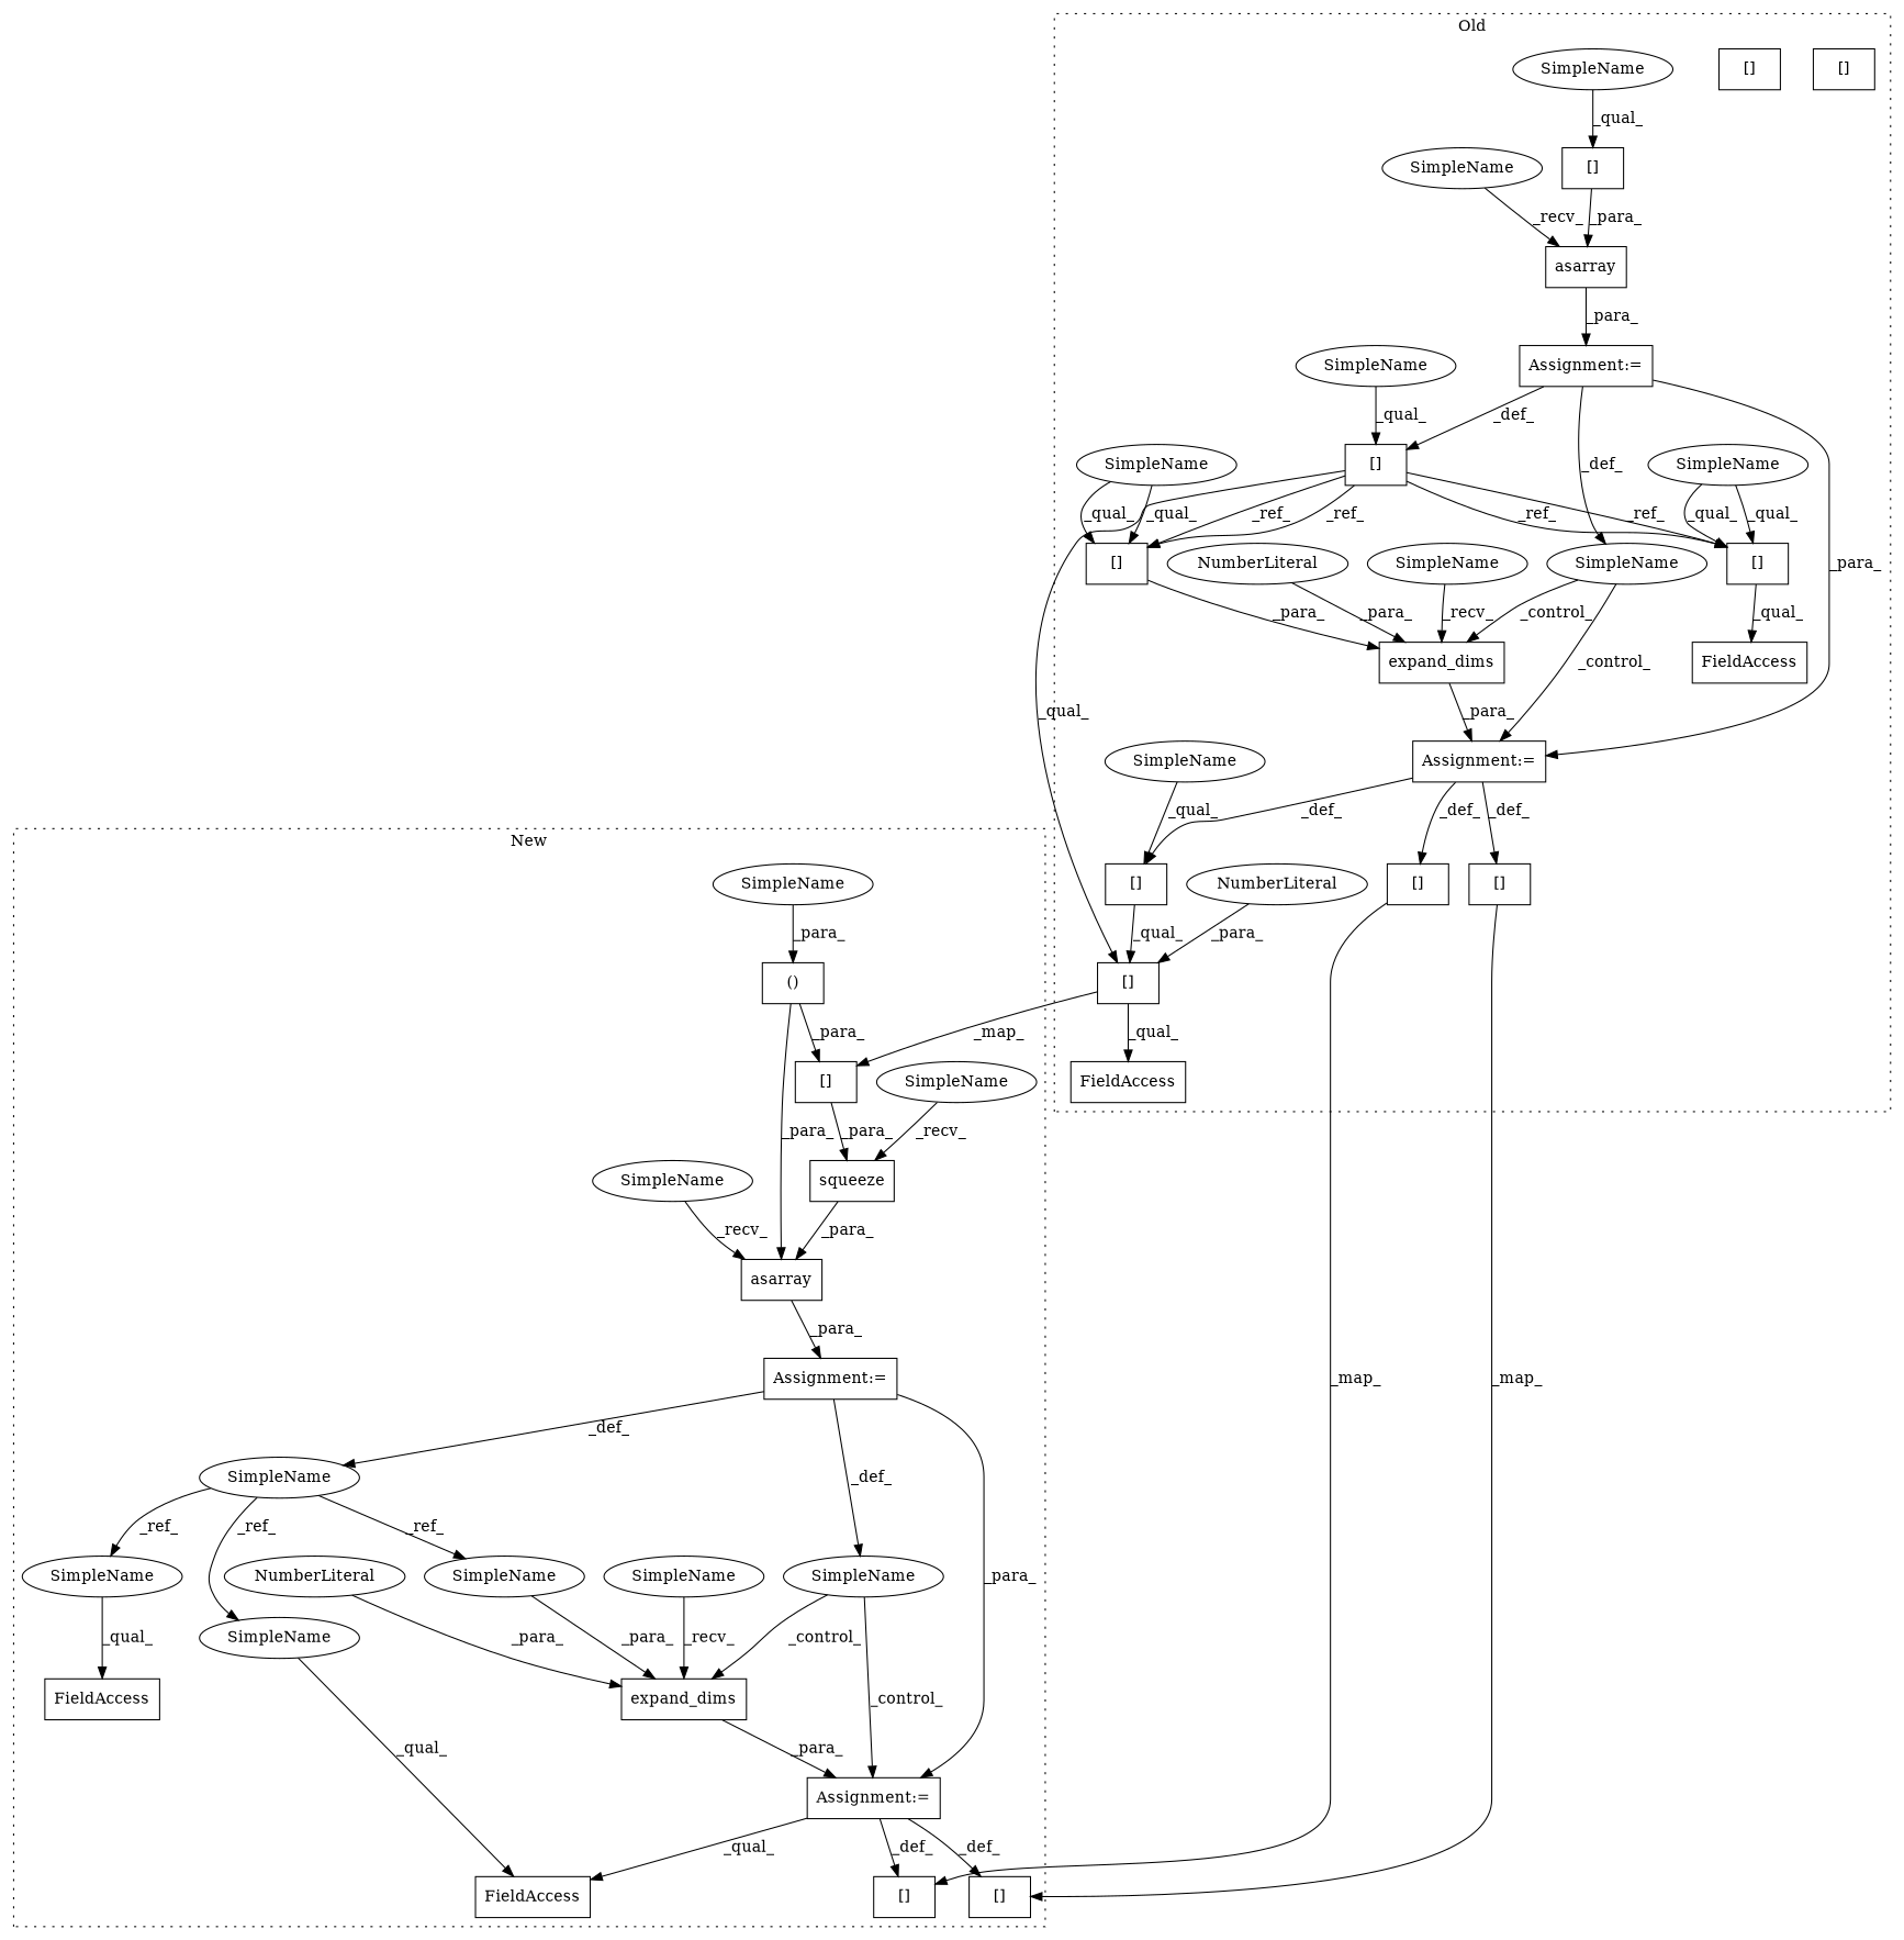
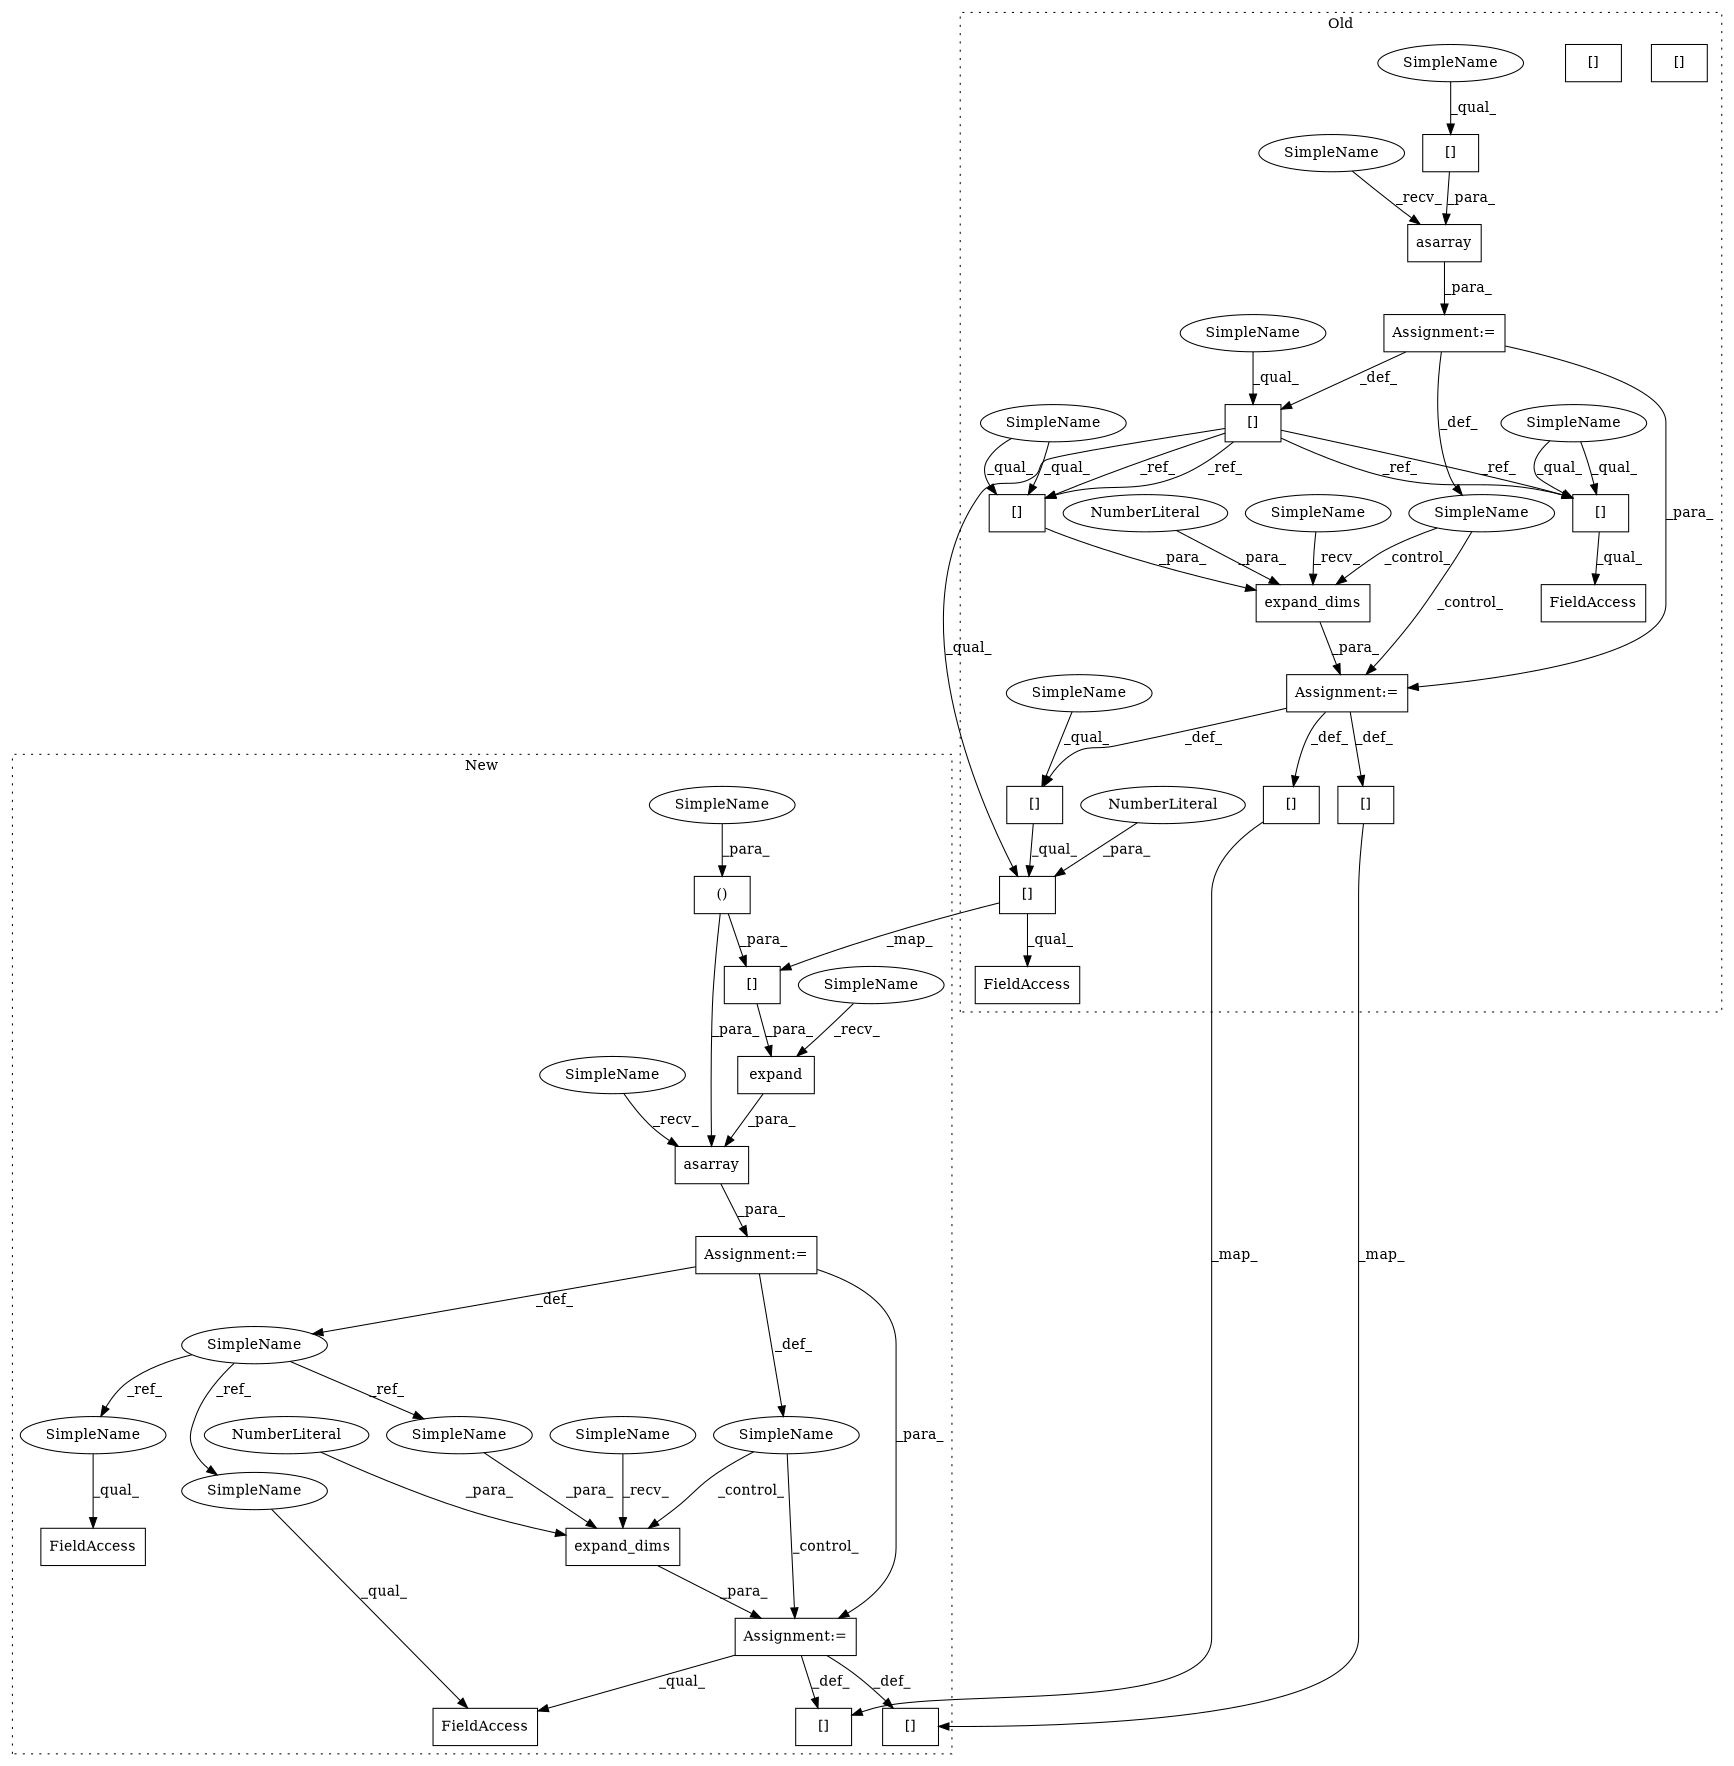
  digraph {
    node [a=42 l=1 shape=box]
    n1 [a=32 l="12,1" label=expand_dims s="3576,3599"]
    n2 [a=34 label=NumberLiteral s=3598 shape=ellipse]
    n3 [a=7 label="Assignment:=" s=3569]
    n4 [a=22 l=18 label=FieldAccess s=3672]
    n5 [a=2 l="13,1" label="[]" s="3628,3642"]
    n6 [a=32 l="8,1" label=asarray s="3114,3131"]
    n7 [a=2 l="13,1" label="[]" s="5242,5256"]
    n8 [a=2 l="10,1" label="[]" s="3672,3683"]
    n9 [a=34 label=NumberLiteral s=3682 shape=ellipse]
    n10 [a=2 l="7,1" label="[]" s="3122,3130"]
    n11 [label=SimpleName shape=ellipse l=""]
    n12 [a=2 l="7,1" label="[]" s="3560,3568"]
    n13 [a=2 l="7,1" label="[]" s="3588,3596"]
    n14 [a=2 l="7,1" label="[]" s="3098,3106"]
    n15 [a=22 l=14 label=FieldAccess s=3524]
    n16 [a=2 l="7,1" label="[]" s="3524,3532"]
    n17 [a=7 label="Assignment:=" s=3107]
    n18 [l=6 label=SimpleName s=3560 shape=ellipse]
    n19 [l=6 label=SimpleName s=3588 shape=ellipse]
    n20 [l=6 label=SimpleName s=3524 shape=ellipse]
    n21 [l=6 label=SimpleName s=3122 shape=ellipse]
    n22 [l=6 label=SimpleName s=3098 shape=ellipse]
    n23 [l=5 label=SimpleName s=3108 shape=ellipse]
    n24 [l=5 label=SimpleName s=3570 shape=ellipse]
    n25 [a=2 l="7,1" label="[]" s="3524,3532"]
    n26 [a=2 l="7,1" label="[]" s="3588,3596"]
-   n27 [a=32 l="8,1" label=squeeze s="3161,3225"]
+   n27 [a=32 l="8,1" label=expand s="3161,3225"]
    n28 [a=7 label="Assignment:=" s=3140]
    n29 [a=2 l="13,1" label="[]" s="3731,3745"]
    n30 [a=2 l="13,1" label="[]" s="5476,5490"]
    n31 [a=32 l="8,1" label=asarray s="3147,3226"]
    n32 [a=2 l="23,2" label="[]" s="3169,3223"]
    n33 [a=106 l=31 label="()" s=3192]
    n34 [a=32 l="12,1" label=expand_dims s="3677,3702"]
    n35 [a=34 label=NumberLiteral s=3701 shape=ellipse]
    n36 [l=11 label=SimpleName s=3129 shape=ellipse]
    n37 [a=22 l=16 label=FieldAccess s=3621]
    n38 [a=22 l=17 label=FieldAccess s=3775]
    n39 [label=SimpleName shape=ellipse l=""]
    n40 [a=7 label="Assignment:=" s=3670]
    n41 [l=11 label=SimpleName s=3775 shape=ellipse]
    n42 [l=11 label=SimpleName s=3689 shape=ellipse]
    n43 [l=11 label=SimpleName s=3621 shape=ellipse]
    n44 [l=8 label=SimpleName s=3192 shape=ellipse]
    n45 [l=5 label=SimpleName s=3155 shape=ellipse]
    n46 [l=5 label=SimpleName s=3141 shape=ellipse]
    n47 [l=5 label=SimpleName s=3671 shape=ellipse]
    subgraph cluster_1 {
      label=Old
      style=dotted
      n1
      n2
      n3
      n4
      n5
      n6
      n7
      n8
      n9
      n10
      n11
      n12
      n13
      n14
      n15
      n16
      n17
      n18
      n19
      n20
      n21
      n22
      n23
      n24
      n25
      n26
    }
    subgraph cluster_2 {
      label=New
      style=dotted
      n27
      n28
      n29
      n30
      n31
      n32
      n33
      n34
      n35
      n36
      n37
      n38
      n39
      n40
      n41
      n42
      n43
      n44
      n45
      n46
      n47
    }
    n1 -> n3 [label=_para_]
    n2 -> n1 [label=_para_]
    n3 -> n5 [label=_def_]
    n3 -> n7 [label=_def_]
    n3 -> n12 [label=_def_]
    n5 -> n29 [label=_map_]
    n6 -> n17 [label=_para_]
    n7 -> n30 [label=_map_]
    n8 -> n4 [label=_qual_]
    n8 -> n32 [label=_map_]
    n9 -> n8 [label=_para_]
    n10 -> n6 [label=_para_]
    n11 -> n1 [label=_control_]
    n11 -> n3 [label=_control_]
    n12 -> n8 [label=_qual_]
    n14 -> n8 [label=_qual_]
    n14 -> n25 [label=_ref_]
    n14 -> n25 [label=_ref_]
    n14 -> n26 [label=_ref_]
    n14 -> n26 [label=_ref_]
    n17 -> n3 [label=_para_]
    n17 -> n11 [label=_def_]
    n17 -> n14 [label=_def_]
    n18 -> n12 [label=_qual_]
    n19 -> n26 [label=_qual_]
    n19 -> n26 [label=_qual_]
    n20 -> n25 [label=_qual_]
    n20 -> n25 [label=_qual_]
    n21 -> n10 [label=_qual_]
    n22 -> n14 [label=_qual_]
    n23 -> n6 [label=_recv_]
    n24 -> n1 [label=_recv_]
    n25 -> n15 [label=_qual_]
    n26 -> n1 [label=_para_]
    n27 -> n31 [label=_para_]
    n28 -> n36 [label=_def_]
    n28 -> n39 [label=_def_]
    n28 -> n40 [label=_para_]
    n31 -> n28 [label=_para_]
    n32 -> n27 [label=_para_]
    n33 -> n31 [label=_para_]
    n33 -> n32 [label=_para_]
    n34 -> n40 [label=_para_]
    n35 -> n34 [label=_para_]
    n36 -> n41 [label=_ref_]
    n36 -> n42 [label=_ref_]
    n36 -> n43 [label=_ref_]
    n39 -> n34 [label=_control_]
    n39 -> n40 [label=_control_]
    n40 -> n29 [label=_def_]
    n40 -> n30 [label=_def_]
    n40 -> n38 [label=_qual_]
    n41 -> n38 [label=_qual_]
    n42 -> n34 [label=_para_]
    n43 -> n37 [label=_qual_]
    n44 -> n33 [label=_para_]
    n45 -> n27 [label=_recv_]
    n46 -> n31 [label=_recv_]
    n47 -> n34 [label=_recv_]
  }
